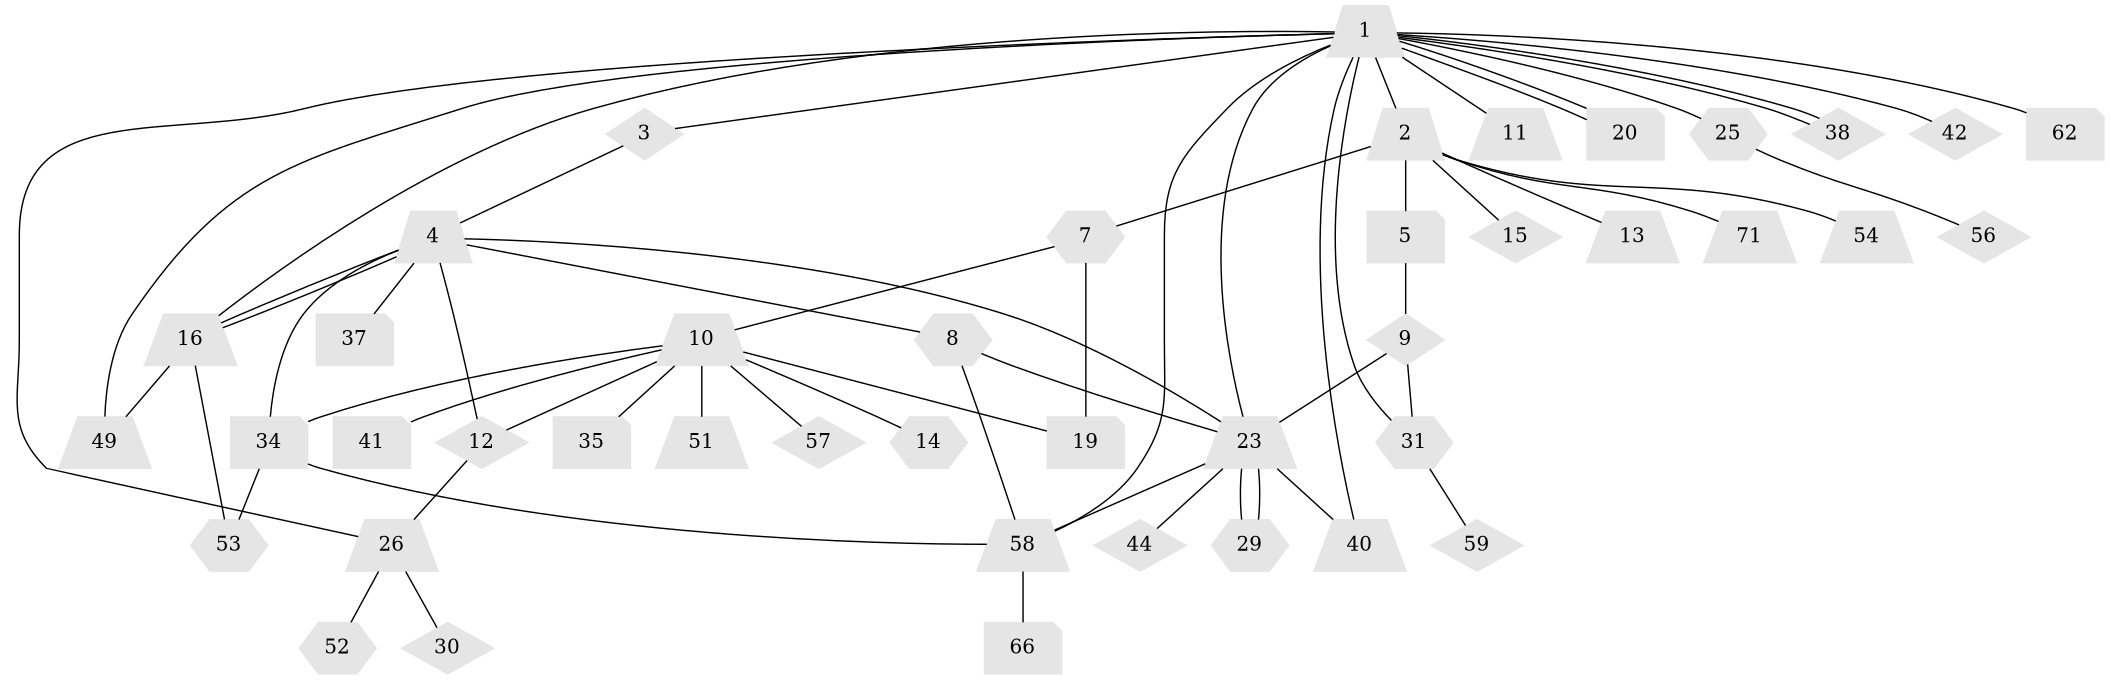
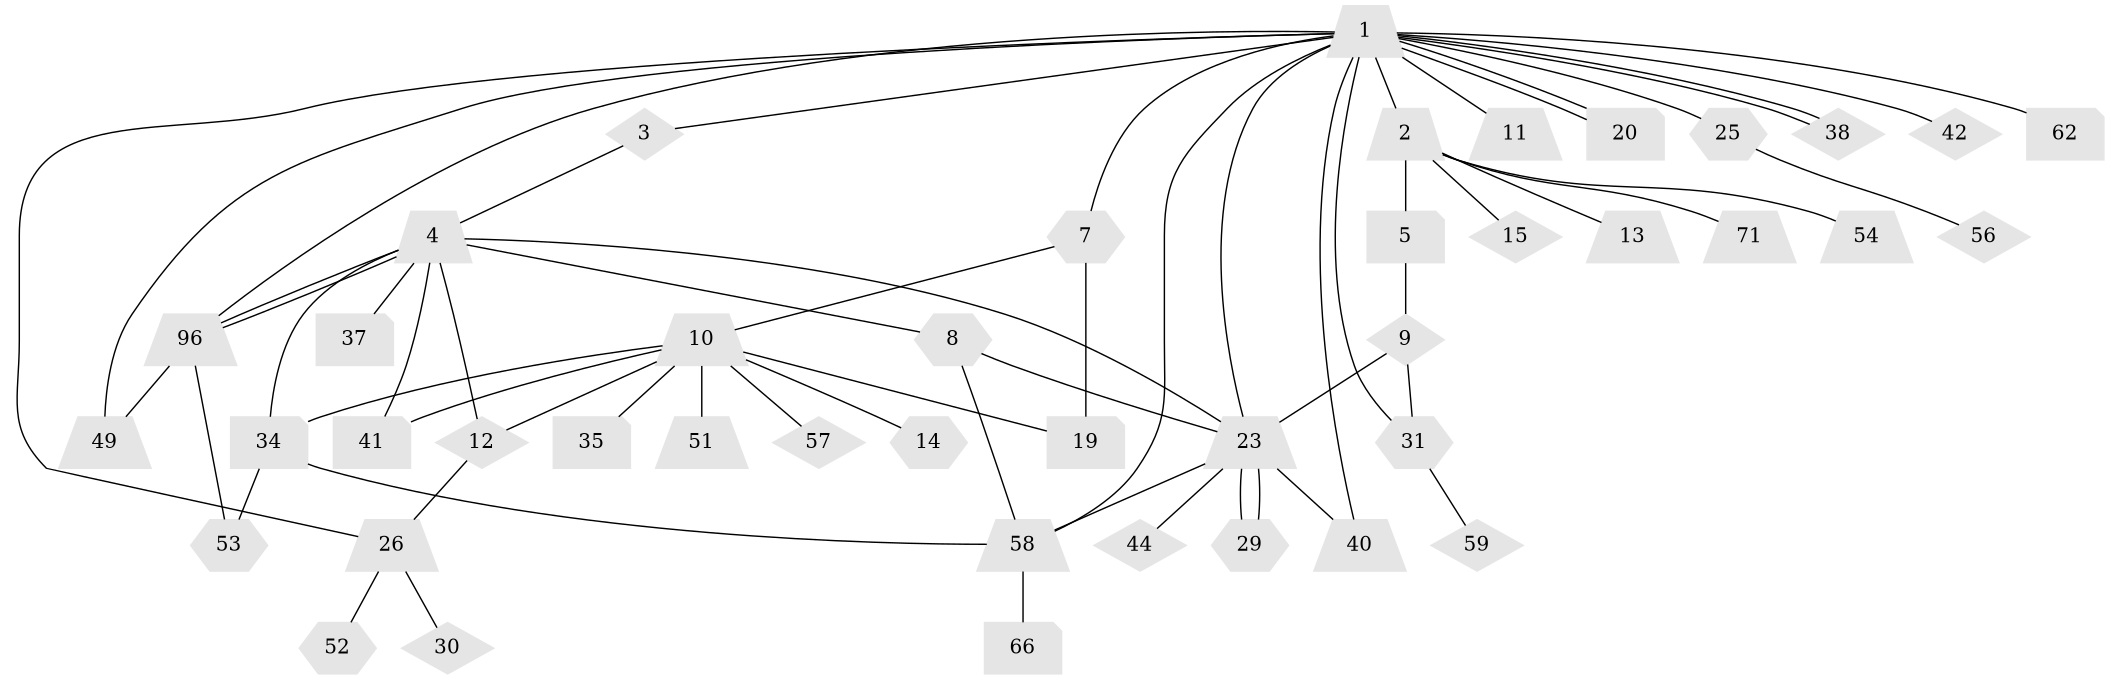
  graph {
    node [color=gray90 shape=trapezium style=filled]
    1 [super="+55"]
    2 [super="+27"]
    3 [shape=diamond]
    7 [shape=hexagon super="+39"]
    11
-   16 [super="+22"]
+   16 [super="+22" label=96]
    20 [shape=note]
    23 [super="+48"]
    25 [shape=hexagon]
    26 [super="+28"]
    31 [shape=hexagon super="+43"]
    38 [shape=diamond]
    40 [super="+45"]
    42 [shape=diamond]
    49 [super="+60"]
    58 [super="+61"]
    62 [shape=note]
    15 [shape=diamond]
    5 [shape=note super="+6"]
    13 [super="+32"]
    n21 [label=71]
    54
    4 [super="+24"]
    10 [super="+12"]
    19 [shape=note]
    53 [shape=hexagon]
    29 [shape=hexagon]
    44 [shape=diamond]
    56 [shape=diamond]
    30 [shape=diamond]
    52 [shape=hexagon]
    59 [shape=diamond]
    n33 [label=66 shape=note]
    9 [shape=diamond super="+36"]
    8 [shape=hexagon]
    n36 [label=12 shape=diamond]
    34 [shape=note super="+50"]
    37 [shape=note super="+46"]
    41 [shape=note]
    14 [shape=hexagon]
    35 [shape=note]
    51
    57 [shape=diamond]
    1 -- 2
    1 -- 3
-   2 -- 7
+   1 -- 7
    1 -- 11
    1 -- 16
    1 -- 20
    1 -- 20
    1 -- 23
    1 -- 25
    1 -- 26
    1 -- 31
    1 -- 38
    1 -- 38
    1 -- 40
    1 -- 42
    1 -- 49
    1 -- 58
    1 -- 62
    2 -- 15
    2 -- 5
    2 -- 13
    2 -- n21
    2 -- 54
    3 -- 4
    7 -- 10
    7 -- 19
    16 -- 49
    16 -- 53
    23 -- 40
    23 -- 58 [weight=2]
    23 -- 29
    23 -- 29
    23 -- 44
    25 -- 56
    26 -- 30
    26 -- 52
    31 -- 59
    58 -- n33
    5 -- 9
    4 -- 16
    4 -- 16
    4 -- 23
    4 -- 8
    4 -- n36
    4 -- 34
    4 -- 37
+   4 -- 41
    10 -- 19
    10 -- n36
    10 -- 34
    10 -- 41
    10 -- 14
    10 -- 35
    10 -- 51
    10 -- 57
    9 -- 23
    9 -- 31
    8 -- 23
    8 -- 58
    n36 -- 26
    34 -- 58
    34 -- 53
  }
